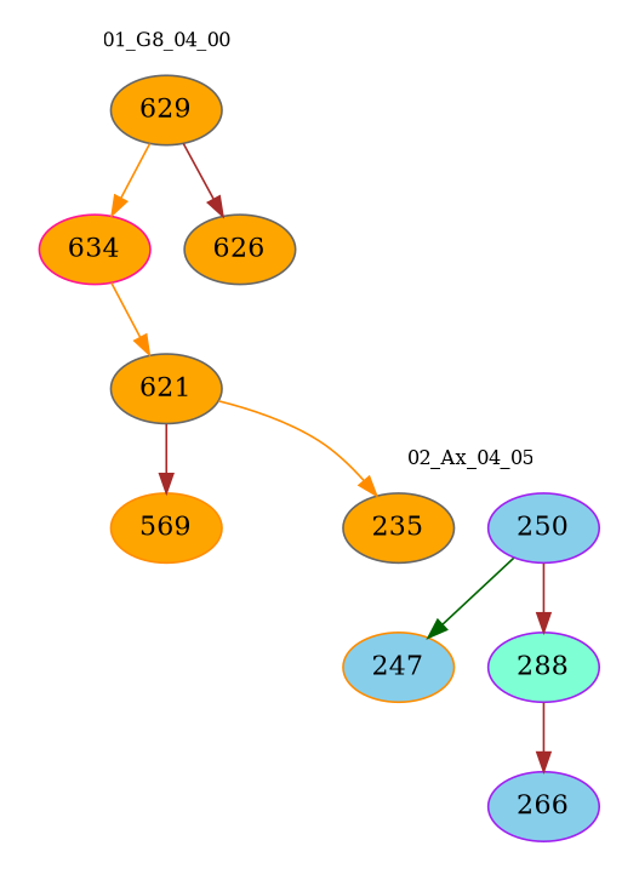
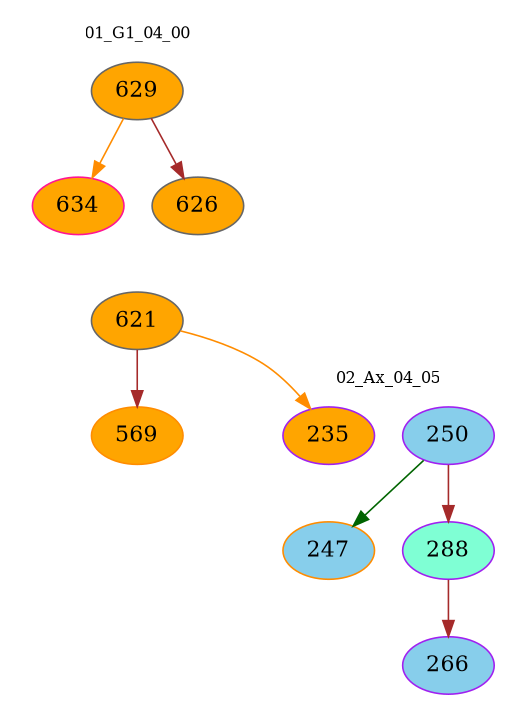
  digraph {
    node [color=gray40 fillcolor=orange style=filled]
    edge [color=brown]
    n1 [color=purple fillcolor=skyblue label=250]
    n2 [color=darkorange fillcolor=skyblue label=247]
    n3 [color=purple fillcolor=aquamarine label=288]
    n4 [color=purple fillcolor=skyblue label=266]
-   n5 [label=235]
+   n5 [color=purple label=235]
    n6 [label=629]
    n7 [color=deeppink label=634]
    n8 [label=626]
    n9 [label=621]
    n10 [color=darkorange label=569]
    subgraph cluster_1 {
      color=white
      fontsize=10
      label="02_Ax_04_05"
      n1
      n2
      n3
      n4
      n5
    }
    subgraph cluster_2 {
      color=white
      fontsize=10
-     label="01_G8_04_00"
+     label="01_G1_04_00"
      n6
      n7
      n8
      n9
      n10
    }
    n1 -> n2 [color=darkgreen]
    n1 -> n3
    n3 -> n4
    n6 -> n7 [color=darkorange]
    n6 -> n8
-   n7 -> n9 [color=darkorange]
    n9 -> n5 [color=darkorange]
    n9 -> n10
  }
